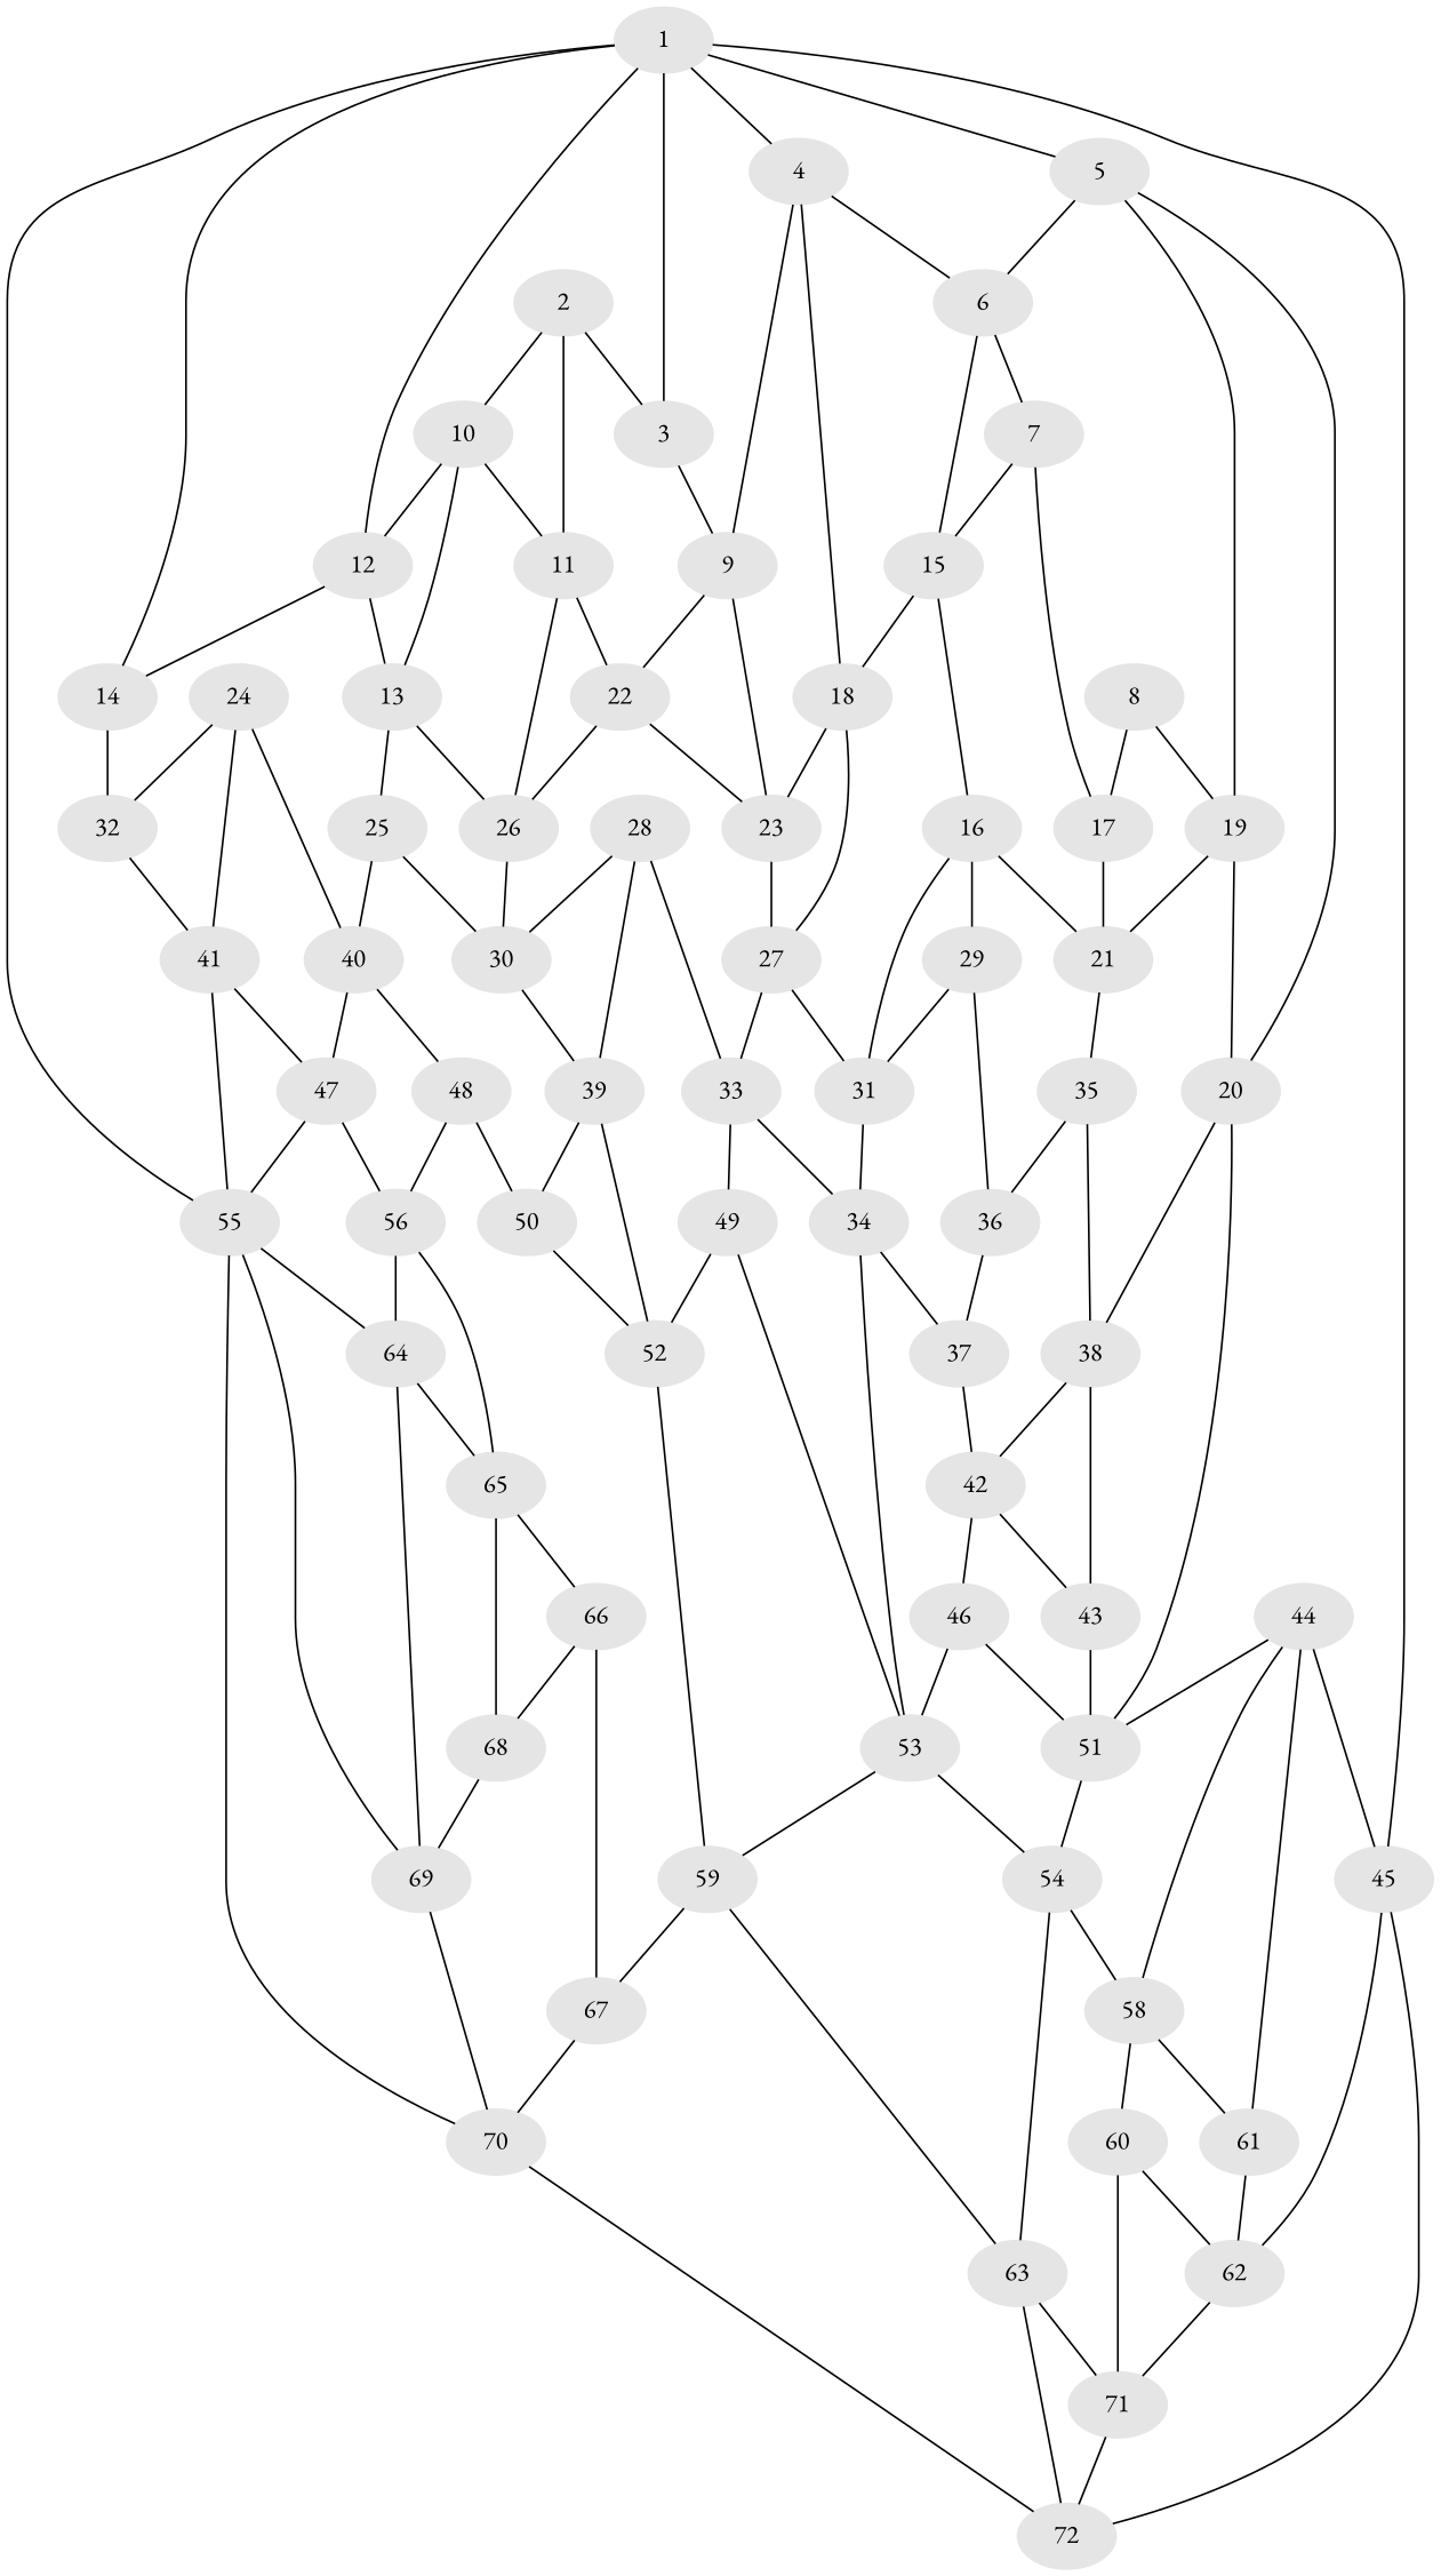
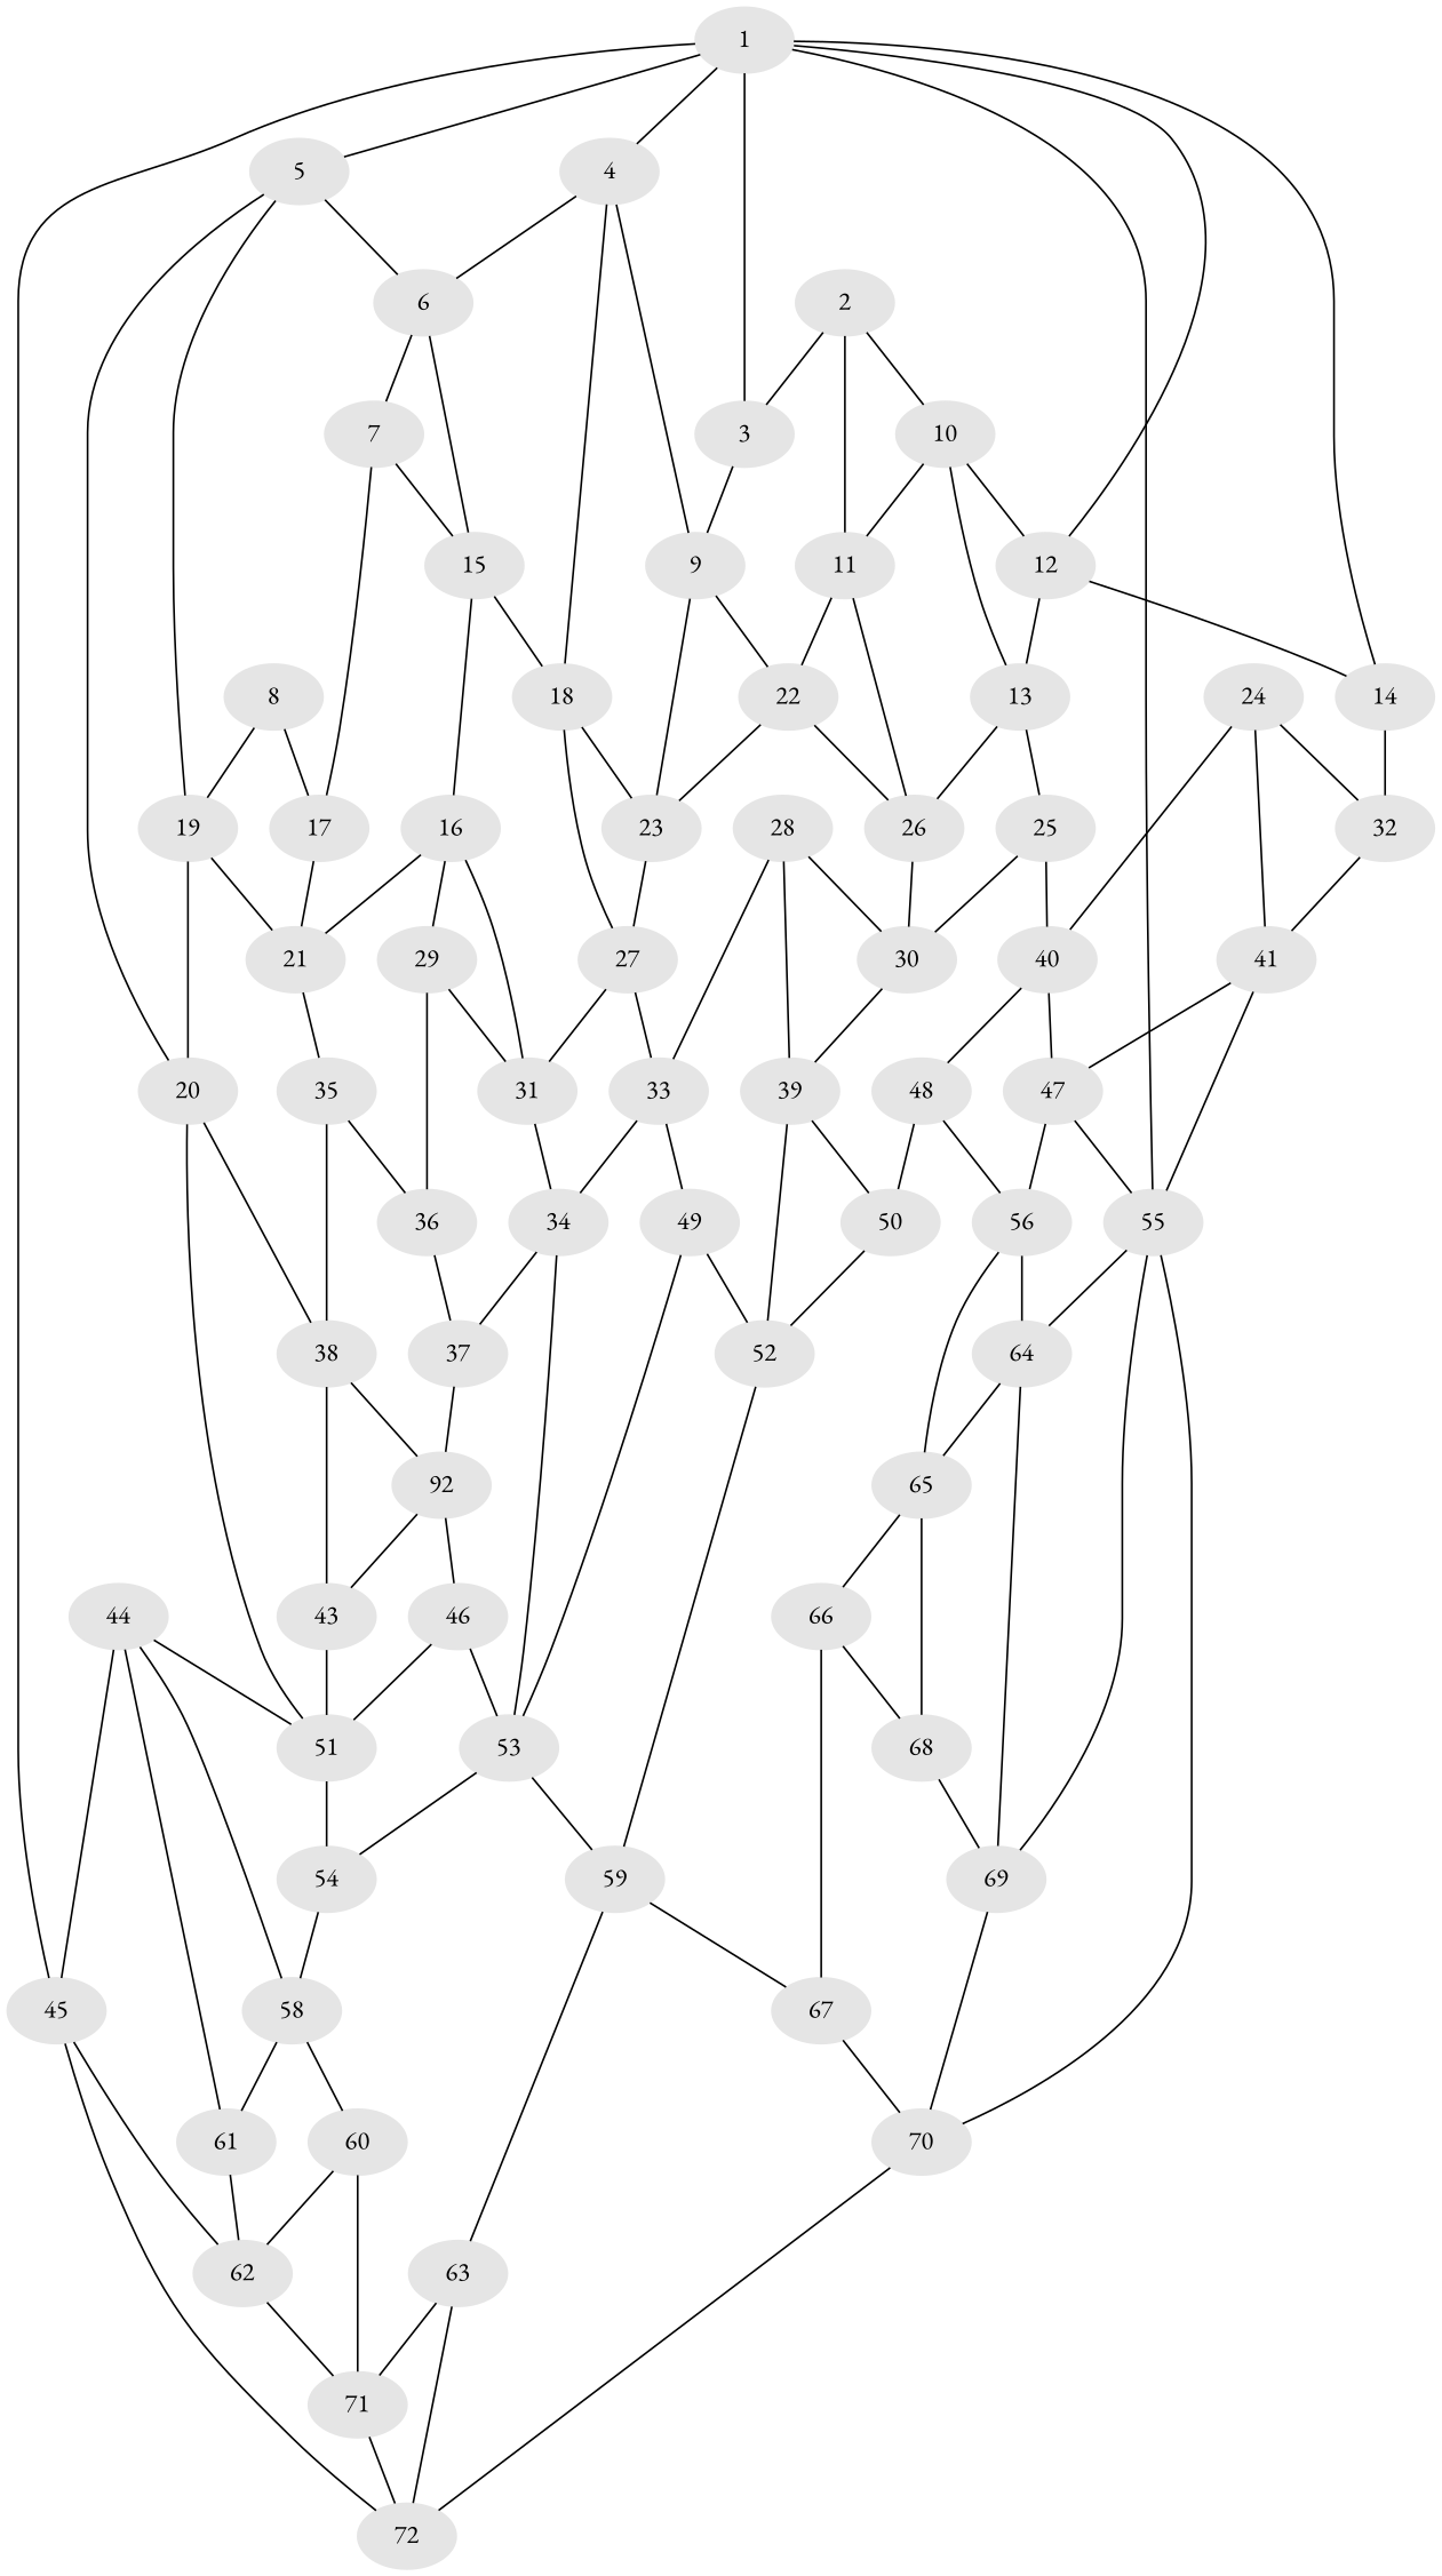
  graph {
    fontname="EB Garamond"
    node [color=gray90 fontname="EB Garamond" style=filled]
    edge [fontname="EB Garamond" weight=1.0]
    1
    3
    4
    5
    12
    14
    45
    55
    9
    6
    18
    19
    20
    13
    32
    62
    72
    70
    64
    69
    2
    10
    11
    22
    26
    23
    7
    15
    27
    21
    38
    51
    17
    16
    8
    25
    30
    40
    41
    29
    31
    35
    36
    34
    33
-   42
+   42 [label=92]
    43
    54
    24
    47
    48
    39
    49
    28
    50
    52
    37
    53
    59
    46
    56
    44
    58
    61
    60
    71
    65
    63
    67
    66
    68
    1 -- 3
    1 -- 4
    1 -- 5
    1 -- 12
    1 -- 14
    1 -- 45
    1 -- 55
    3 -- 9
    4 -- 9
    4 -- 6
    4 -- 18
    5 -- 6
    5 -- 19
    5 -- 20
    12 -- 14
    12 -- 13
    14 -- 32 [weight=2.0]
    45 -- 62
    45 -- 72
    55 -- 70
    55 -- 64
    55 -- 69
    9 -- 22
    9 -- 23
    6 -- 7
    6 -- 15
    18 -- 23
    18 -- 27
    19 -- 20
    19 -- 21
    20 -- 38
    20 -- 51
    13 -- 26
    13 -- 25
    32 -- 41
    62 -- 71
    70 -- 72
    64 -- 69
    64 -- 65
    69 -- 70
    2 -- 3
    2 -- 10
    2 -- 11
    10 -- 12
    10 -- 13
    10 -- 11
    11 -- 22
    11 -- 26
    22 -- 26
    22 -- 23
    26 -- 30
    23 -- 27
    7 -- 15
    7 -- 17
    15 -- 18
    15 -- 16
    27 -- 31
    27 -- 33
    21 -- 35
    38 -- 42
    38 -- 43
    51 -- 54
    17 -- 21
    16 -- 21
    16 -- 29
    16 -- 31
    8 -- 19
    8 -- 17 [weight=2.0]
    25 -- 30
    25 -- 40
    30 -- 39
    40 -- 47
    40 -- 48
    41 -- 55
    41 -- 47
    29 -- 31
    29 -- 36
    31 -- 34
    35 -- 38
    35 -- 36 [weight=2.0]
    36 -- 37
    34 -- 37
    34 -- 53
    33 -- 34
    33 -- 49
    42 -- 43
    42 -- 46
    43 -- 51 [weight=2.0]
    54 -- 58
-   54 -- 63
    24 -- 32
    24 -- 40
    24 -- 41
    47 -- 55
    47 -- 56
    48 -- 50 [weight=2.0]
    48 -- 56
    39 -- 50
    39 -- 52
    49 -- 52 [weight=2.0]
    49 -- 53
    28 -- 30
    28 -- 33
    28 -- 39
    50 -- 52 [weight=2.0]
    52 -- 59
    37 -- 42
    53 -- 54
    53 -- 59
    59 -- 63
    59 -- 67
    46 -- 51
    46 -- 53 [weight=2.0]
    56 -- 64
    56 -- 65
    44 -- 45
    44 -- 51
    44 -- 58
    44 -- 61
    58 -- 61
    58 -- 60
    61 -- 62
    60 -- 62
    60 -- 71
    71 -- 72
    65 -- 66
    65 -- 68
    63 -- 72
    63 -- 71
    67 -- 70
    66 -- 67
    66 -- 68
    68 -- 69
  }
